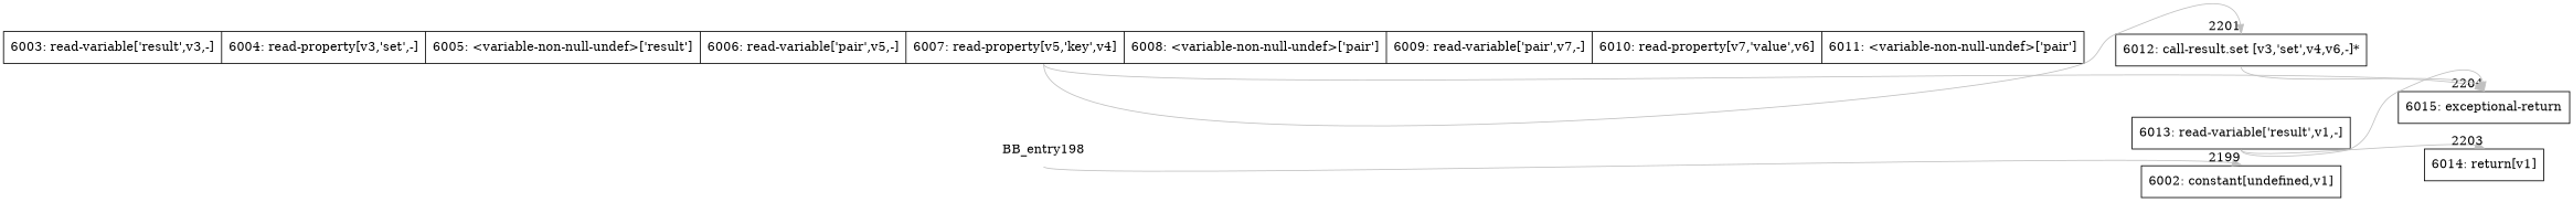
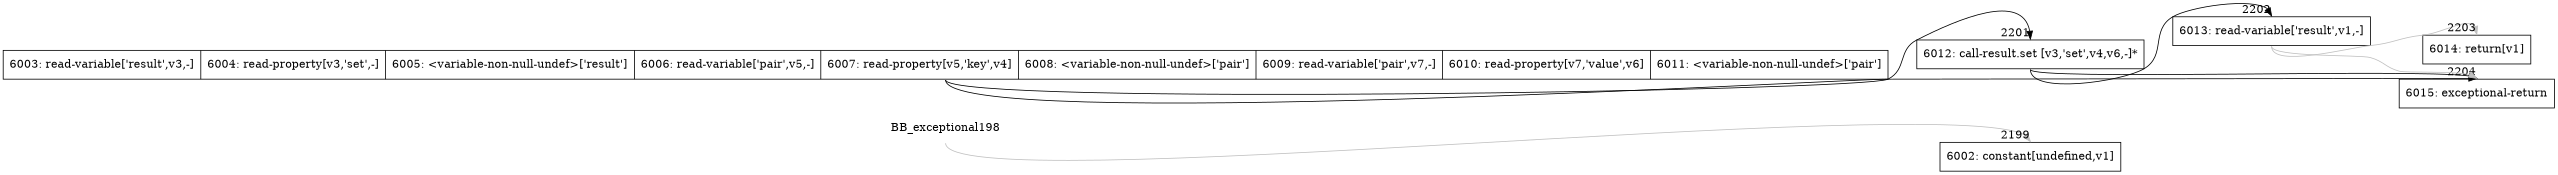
  digraph {
    rankdir=LR
    node [shape=record]
    edge [color=gray headport=n tailport=s]
-   BB_entry198 [shape=none]
+   BB_entry198 [shape=none label=BB_exceptional198]
    n2 [label="{6002: constant[undefined,v1]}"]
    n3 [label="{6003: read-variable['result',v3,-]|6004: read-property[v3,'set',-]|6005: \<variable-non-null-undef\>['result']|6006: read-variable['pair',v5,-]|6007: read-property[v5,'key',v4]|6008: \<variable-non-null-undef\>['pair']|6009: read-variable['pair',v7,-]|6010: read-property[v7,'value',v6]|6011: \<variable-non-null-undef\>['pair']}"]
    n4 [label="{6012: call-result.set [v3,'set',v4,v6,-]*}"]
    n5 [label="{6015: exceptional-return}"]
    n6 [label="{6013: read-variable['result',v1,-]}"]
    n7 [label="{6014: return[v1]}"]
    BB_entry198 -> n2 [headlabel="    2199"]
-   n3 -> n4 [headlabel="      2201"]
-   n3 -> n5 [headlabel="      2204"]
-   n4 -> n5
+   n3 -> n4 [headlabel="      2201" color=""]
+   n3 -> n5 [color=black headlabel="      2204"]
+   n4 -> n5 [color=black]
+   n4 -> n6 [headlabel="      2202" color=""]
    n6 -> n5
    n6 -> n7 [headlabel="      2203"]
  }
